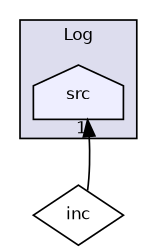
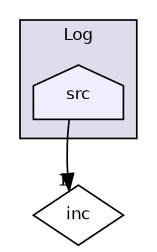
  digraph {
    compound=true
    node [fontname=Helvetica fontsize=10]
    n1 [fillcolor="#eeeeff" label=src pencolor=black shape=house style=filled]
    n2 [label=inc shape=diamond]
    subgraph cluster_1 {
      bgcolor="#ddddee"
      fontname=Helvetica
      fontsize=10
      label=Log
      pencolor=black
      n1
    }
-   n2 -> n1 [headlabel=1 labeldistance=1.5 labelfontname=Helvetica labelfontsize=10]
+   n1 -> n2 [headlabel=1 labeldistance=1.5 labelfontname=Helvetica labelfontsize=10]
  }
